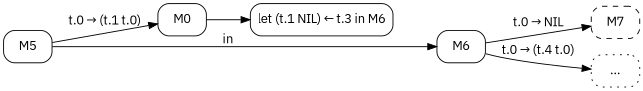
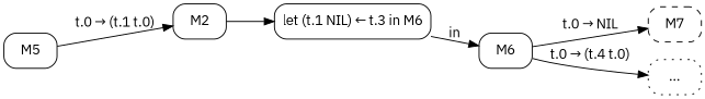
  digraph {
    fontname="IBM Plex Sans"
    rankdir=LR
    node [fontname="IBM Plex Sans" shape=box style=rounded]
    edge [fontname="IBM Plex Sans"]
    n1 [label=M5]
-   M2 [label=M0]
+   M2
    n3 [label="let (t.1 NIL) ← t.3 in M6"]
    M6
    M7 [style="rounded,dashed"]
    n6 [label="…" style="rounded,dotted"]
    n1 -> M2 [label="t.0 → (t.1 t.0)"]
    M2 -> n3
-   n1 -> M6 [label=in]
+   n3 -> M6 [label=in]
    M6 -> M7 [label="t.0 → NIL"]
    M6 -> n6 [label="t.0 → (t.4 t.0)"]
  }
